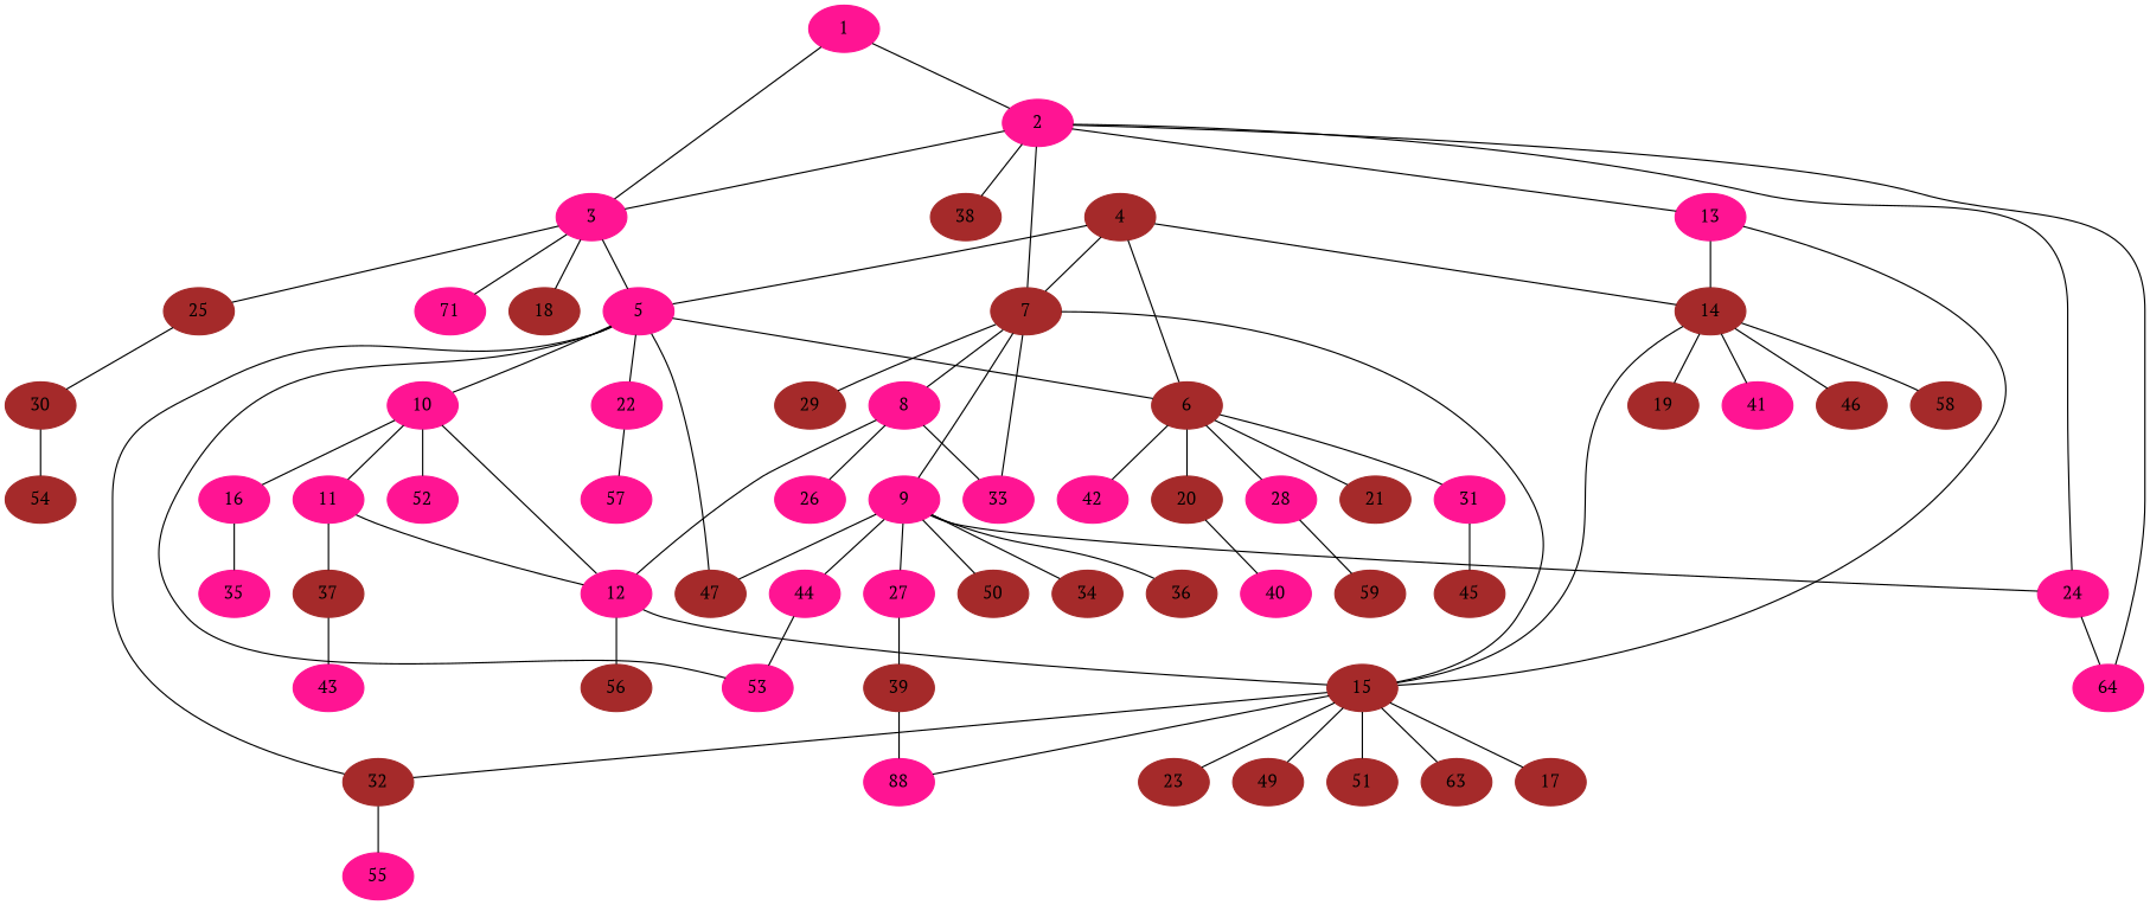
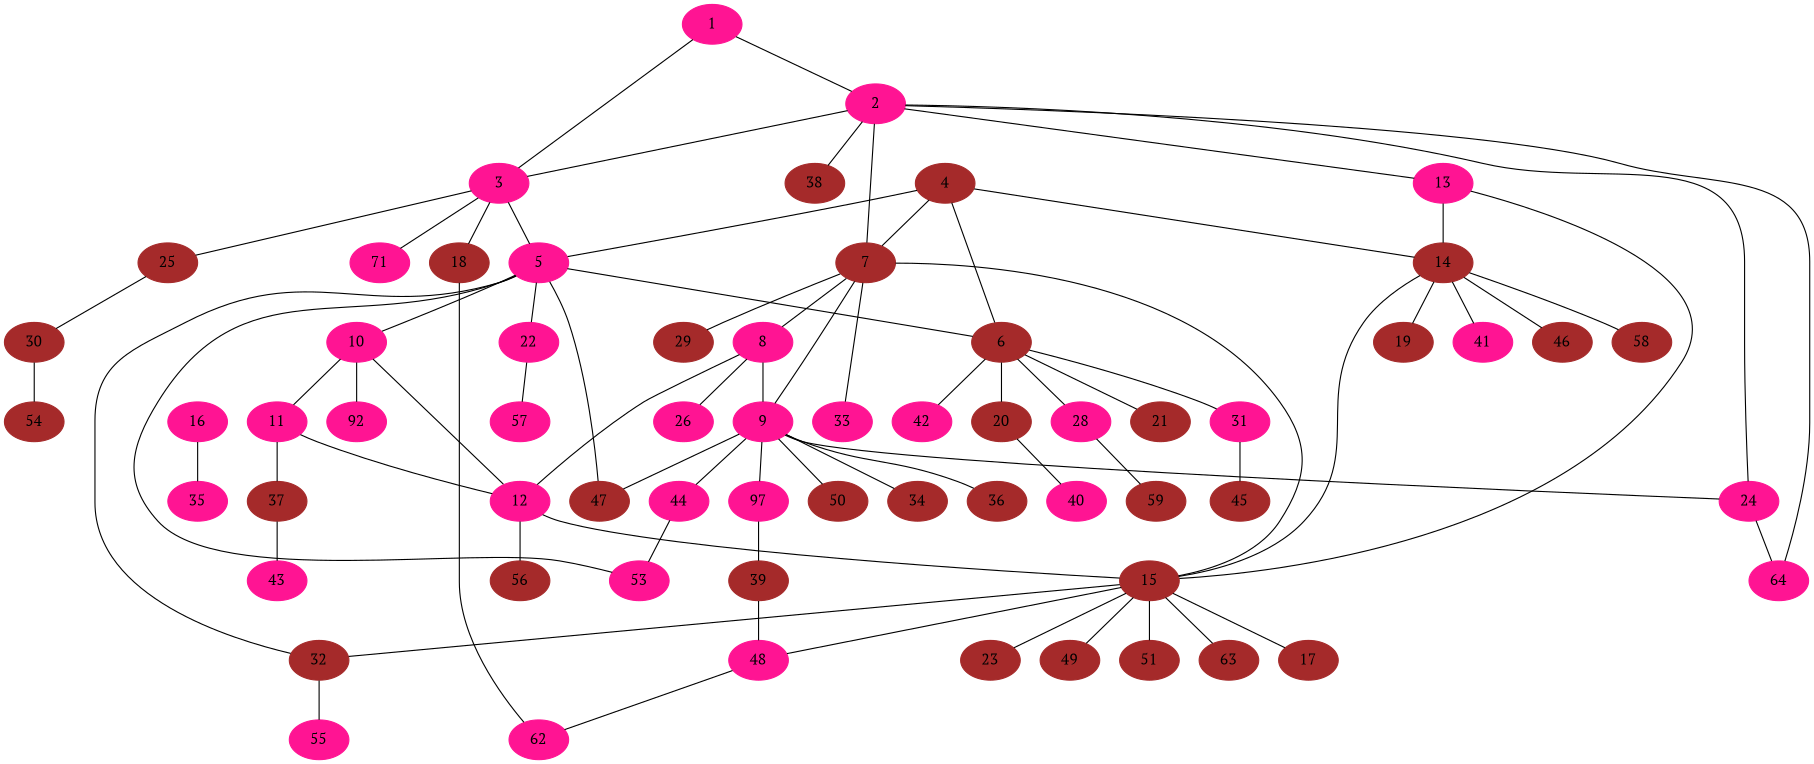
  graph {
    fontname="PT Serif"
    node [color=deeppink fontname="PT Serif" style=filled]
    edge [fontname="PT Serif"]
    1
    2
    3
    7 [color=brown]
    13
    24
    38 [color=brown]
    64
    5
    18 [color=brown]
    25 [color=brown]
    n12 [label=71]
    8
    9
    15 [color=brown]
    29 [color=brown]
    33
    10
    12
    11
    16
-   52
+   52 [label=92]
    14 [color=brown]
    6 [color=brown]
    22
    32 [color=brown]
    47 [color=brown]
    53
+   62
    30 [color=brown]
    4 [color=brown]
    20 [color=brown]
    21 [color=brown]
    28
    31
    42
    19 [color=brown]
    41
    46 [color=brown]
    58 [color=brown]
    57
    55
    40
    59 [color=brown]
    45 [color=brown]
    26
-   27
+   27 [label=97]
    34 [color=brown]
    36 [color=brown]
    44
    50 [color=brown]
    17 [color=brown]
    23 [color=brown]
-   48 [label=88]
+   48
    49 [color=brown]
    51 [color=brown]
    63 [color=brown]
    56 [color=brown]
    39 [color=brown]
    37 [color=brown]
    35
    43
    54 [color=brown]
    1 -- 2
    1 -- 3
    2 -- 3
    2 -- 7
    2 -- 13
    2 -- 24
    2 -- 38
    2 -- 64
    3 -- 5
    3 -- 18
    3 -- 25
    3 -- n12
    7 -- 8
    7 -- 9
    7 -- 15
    7 -- 29
    7 -- 33
    13 -- 15
    13 -- 14
    24 -- 64
    5 -- 10
    5 -- 6
    5 -- 22
    5 -- 32
    5 -- 47
    5 -- 53
+   18 -- 62
    25 -- 30
-   8 -- 33
+   8 -- 9
    8 -- 12
    8 -- 26
    9 -- 24
    9 -- 47
    9 -- 27
    9 -- 34
    9 -- 36
    9 -- 44
    9 -- 50
    15 -- 32
    15 -- 17
    15 -- 23
    15 -- 48
    15 -- 49
    15 -- 51
    15 -- 63
    10 -- 12
    10 -- 11
-   10 -- 16
    10 -- 52
    12 -- 15
    12 -- 56
    11 -- 12
    11 -- 37
    16 -- 35
    14 -- 15
    14 -- 19
    14 -- 41
    14 -- 46
    14 -- 58
    6 -- 20
    6 -- 21
    6 -- 28
    6 -- 31
    6 -- 42
    22 -- 57
    32 -- 55
    30 -- 54
    4 -- 7
    4 -- 5
    4 -- 14
    4 -- 6
    20 -- 40
    28 -- 59
    31 -- 45
    27 -- 39
    44 -- 53
+   48 -- 62
    39 -- 48
    37 -- 43
  }
